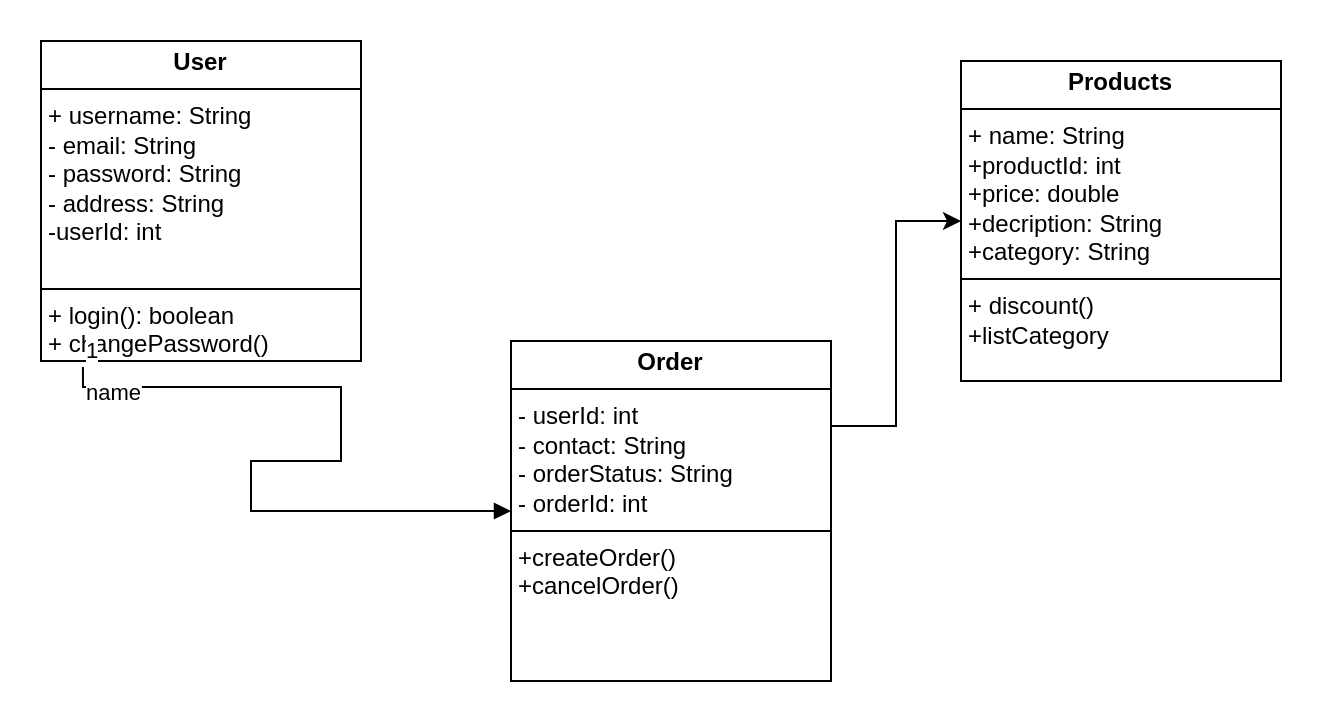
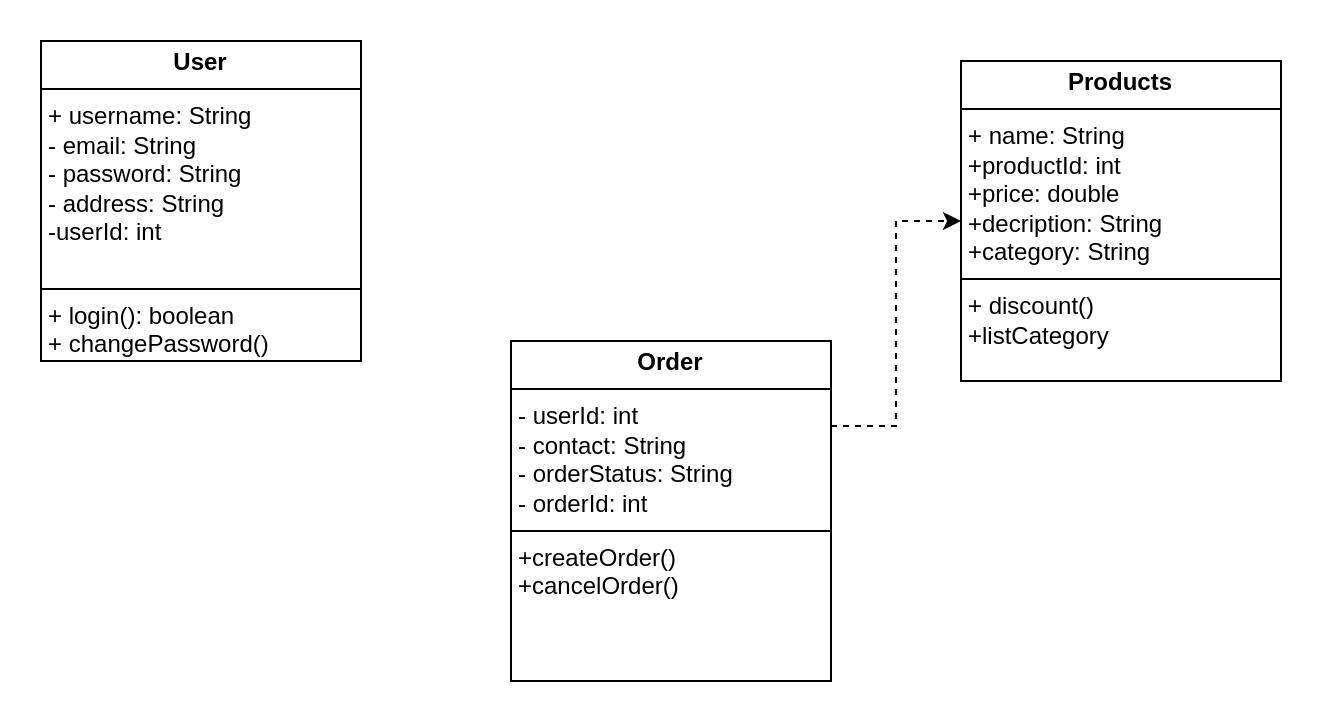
  <mxCell id="0" />
  <mxCell id="1" parent="0" />
  <mxCell id="2" value="&lt;p style=&quot;margin:0px;margin-top:4px;text-align:center;&quot;&gt;&lt;b&gt;User&lt;/b&gt;&lt;/p&gt;&lt;hr size=&quot;1&quot; style=&quot;border-style:solid;&quot;&gt;&lt;p style=&quot;margin:0px;margin-left:4px;&quot;&gt;+ username: String&lt;br&gt;- email: String&lt;br&gt;- password: String&lt;/p&gt;&lt;p style=&quot;margin:0px;margin-left:4px;&quot;&gt;- address: String&lt;/p&gt;&lt;p style=&quot;margin:0px;margin-left:4px;&quot;&gt;-userId: int&lt;/p&gt;&lt;p style=&quot;margin:0px;margin-left:4px;&quot;&gt;&lt;br&gt;&lt;/p&gt;&lt;hr size=&quot;1&quot; style=&quot;border-style:solid;&quot;&gt;&lt;p style=&quot;margin:0px;margin-left:4px;&quot;&gt;+ login(): boolean&lt;/p&gt;&lt;p style=&quot;margin:0px;margin-left:4px;&quot;&gt;+ changePassword()&lt;/p&gt;&lt;p style=&quot;margin:0px;margin-left:4px;&quot;&gt;+&lt;span style=&quot;background-color: initial;&quot;&gt;paymentMethod ()&lt;/span&gt;&lt;/p&gt;" style="verticalAlign=top;align=left;overflow=fill;html=1;whiteSpace=wrap;" vertex="1" parent="1"><mxGeometry x="20" y="20" width="160" height="160" as="geometry" /></mxCell>
  <mxCell id="3" value="&lt;p style=&quot;margin:0px;margin-top:4px;text-align:center;&quot;&gt;&lt;b&gt;Products&lt;/b&gt;&lt;/p&gt;&lt;hr size=&quot;1&quot; style=&quot;border-style:solid;&quot;&gt;&lt;p style=&quot;margin:0px;margin-left:4px;&quot;&gt;+ name: String&lt;/p&gt;&lt;p style=&quot;margin:0px;margin-left:4px;&quot;&gt;+productId: int&lt;br&gt;+price: double&lt;/p&gt;&lt;p style=&quot;margin:0px;margin-left:4px;&quot;&gt;+decription: String&lt;/p&gt;&lt;p style=&quot;margin:0px;margin-left:4px;&quot;&gt;+category: String&lt;/p&gt;&lt;hr size=&quot;1&quot; style=&quot;border-style:solid;&quot;&gt;&lt;p style=&quot;margin:0px;margin-left:4px;&quot;&gt;+ discount()&lt;/p&gt;&lt;p style=&quot;margin:0px;margin-left:4px;&quot;&gt;+listCategory&lt;/p&gt;" style="verticalAlign=top;align=left;overflow=fill;html=1;whiteSpace=wrap;" vertex="1" parent="1"><mxGeometry x="480" y="30" width="160" height="160" as="geometry" /></mxCell>
- <mxCell id="4" style="edgeStyle=orthogonalEdgeStyle;rounded=0;orthogonalLoop=1;jettySize=auto;html=1;exitX=1;exitY=0.25;exitDx=0;exitDy=0;entryX=0;entryY=0.5;entryDx=0;entryDy=0;" edge="1" parent="1" source="5" target="3"><mxGeometry relative="1" as="geometry" /></mxCell>
+ <mxCell id="4" style="edgeStyle=orthogonalEdgeStyle;rounded=0;orthogonalLoop=1;jettySize=auto;html=1;exitX=1;exitY=0.25;exitDx=0;exitDy=0;entryX=0;entryY=0.5;entryDx=0;entryDy=0;dashed=1;" edge="1" parent="1" source="5" target="3"><mxGeometry relative="1" as="geometry" /></mxCell>
  <mxCell id="5" value="&lt;p style=&quot;margin:0px;margin-top:4px;text-align:center;&quot;&gt;&lt;b&gt;Order&lt;/b&gt;&lt;/p&gt;&lt;hr size=&quot;1&quot; style=&quot;border-style:solid;&quot;&gt;&lt;p style=&quot;margin:0px;margin-left:4px;&quot;&gt;- userId: int&lt;br&gt;- contact: String&lt;/p&gt;&lt;p style=&quot;margin:0px;margin-left:4px;&quot;&gt;- orderStatus: String&lt;/p&gt;&lt;p style=&quot;margin:0px;margin-left:4px;&quot;&gt;- orderId: int&lt;/p&gt;&lt;hr size=&quot;1&quot; style=&quot;border-style:solid;&quot;&gt;&lt;p style=&quot;margin:0px;margin-left:4px;&quot;&gt;+createOrder()&lt;/p&gt;&lt;p style=&quot;margin:0px;margin-left:4px;&quot;&gt;+cancelOrder()&lt;/p&gt;" style="verticalAlign=top;align=left;overflow=fill;html=1;whiteSpace=wrap;" vertex="1" parent="1"><mxGeometry x="255" y="170" width="160" height="170" as="geometry" /></mxCell>
- <mxCell id="6" value="name" style="endArrow=block;endFill=1;html=1;edgeStyle=orthogonalEdgeStyle;align=left;verticalAlign=top;rounded=0;exitX=0.131;exitY=1.019;exitDx=0;exitDy=0;exitPerimeter=0;entryX=0;entryY=0.5;entryDx=0;entryDy=0;" edge="1" parent="1" source="2" target="5"><mxGeometry x="-1" relative="1" as="geometry"><mxPoint x="240" y="250" as="sourcePoint" /><mxPoint x="120" y="230" as="targetPoint" /><Array as="points"><mxPoint x="170" y="193" /><mxPoint x="170" y="230" /><mxPoint x="125" y="230" /><mxPoint x="125" y="255" /></Array></mxGeometry></mxCell>
- <mxCell id="7" value="1" style="edgeLabel;resizable=0;html=1;align=left;verticalAlign=bottom;" connectable="0" vertex="1" parent="6"><mxGeometry x="-1" relative="1" as="geometry" /></mxCell>
